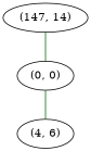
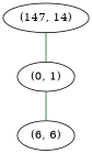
  graph {
    edge [color=darkgreen style=solid]
-   "(0, 0)"
-   "(6, 6)" [label="(4, 6)"]
+   "(0, 0)" [label="(0, 1)"]
+   "(6, 6)"
    "(147, 14)"
    "(0, 0)" -- "(6, 6)" [weight=4]
    "(147, 14)" -- "(0, 0)" [weight=1]
  }
